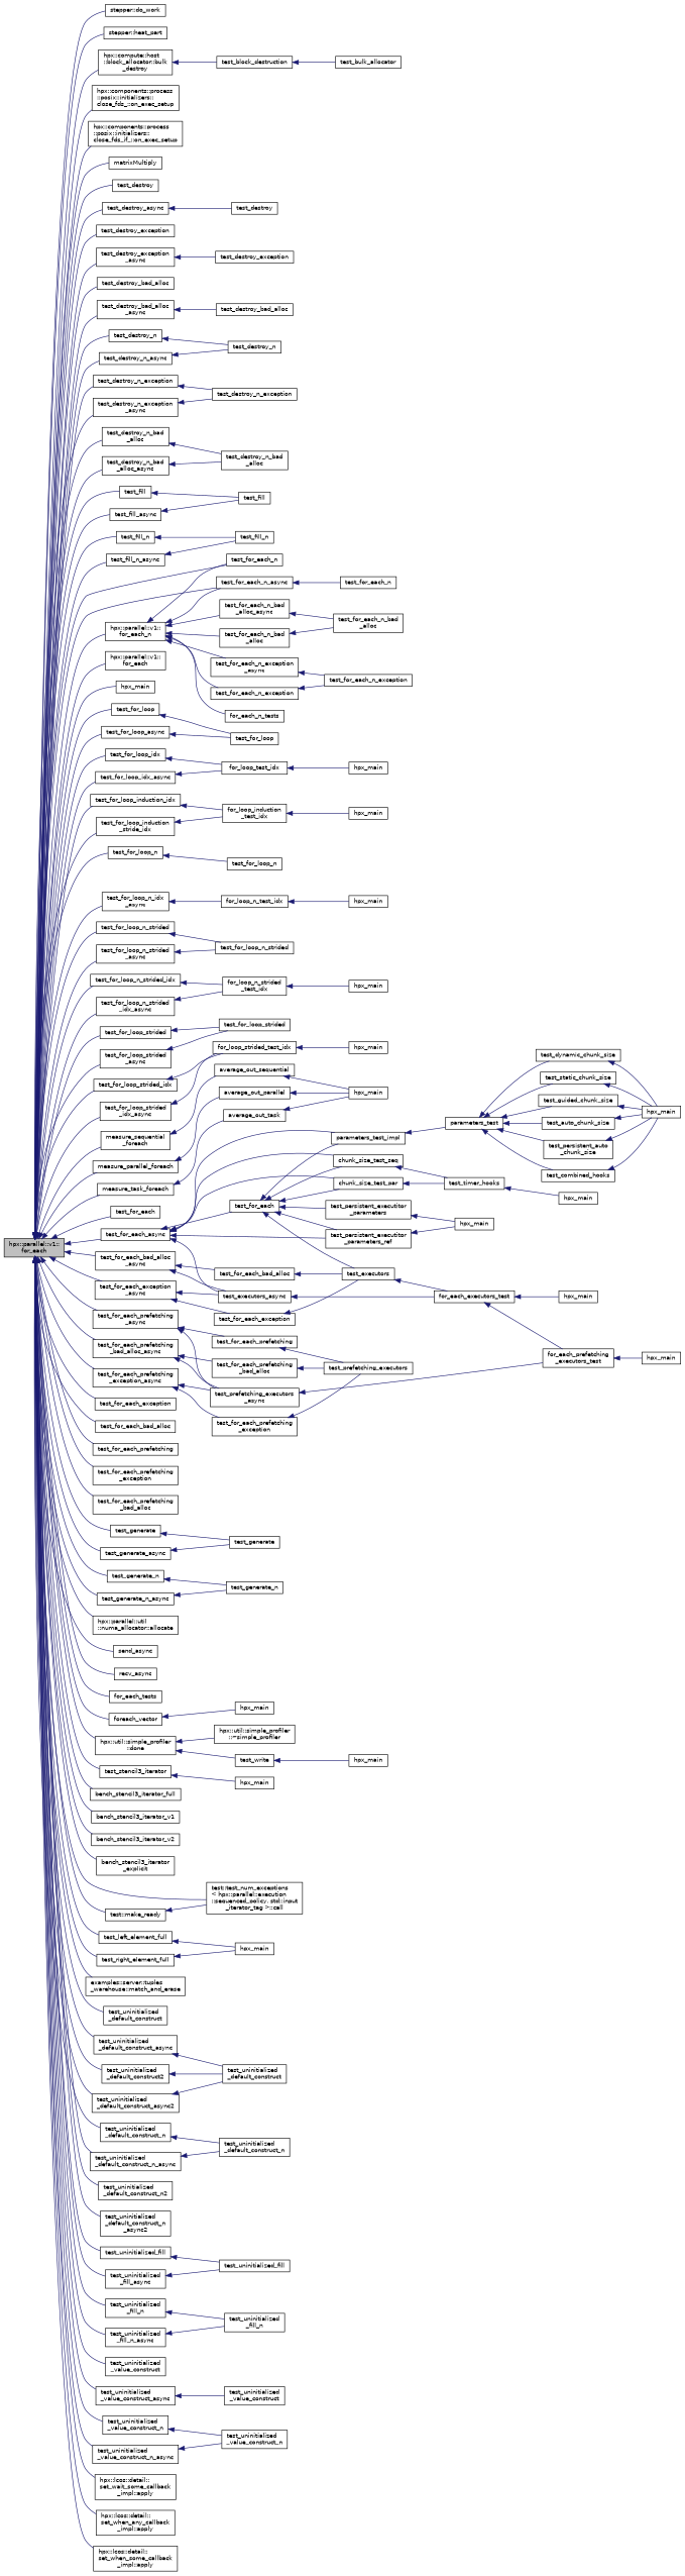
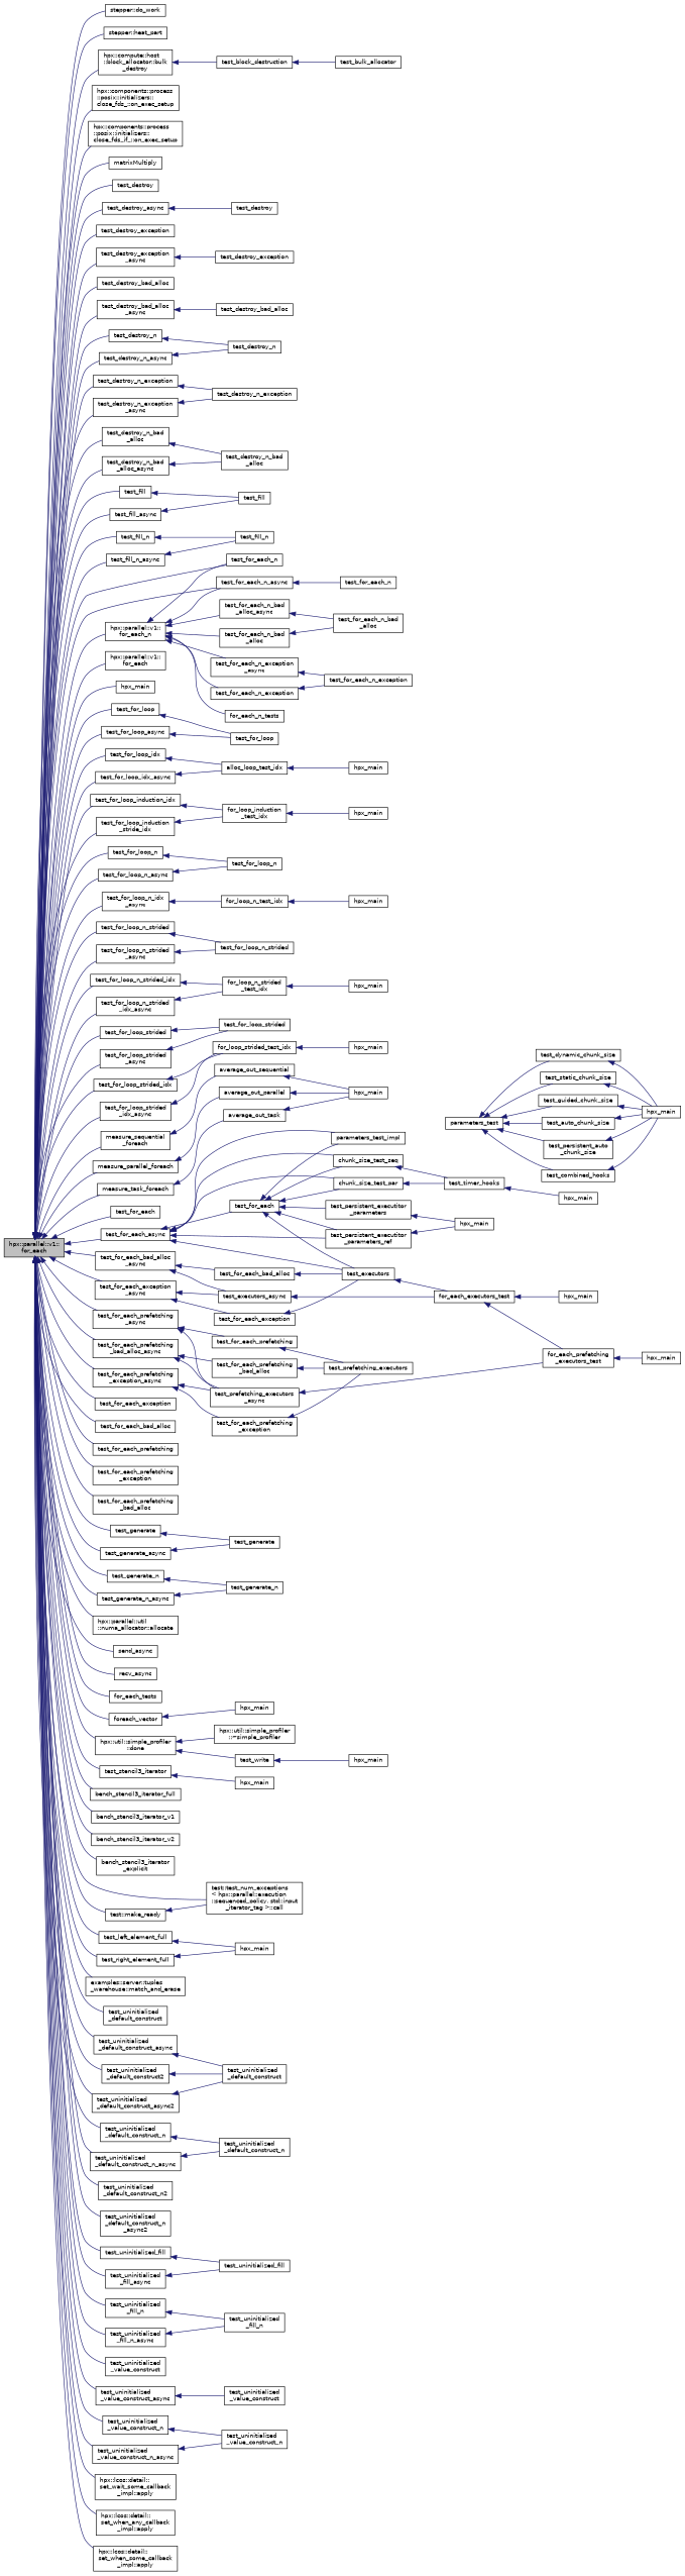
  digraph {
    rankdir=LR
    node [color=black fillcolor=white fontname=Helvetica fontsize=10 shape=record style=filled]
    edge [color=midnightblue dir=back fontname=Helvetica fontsize=10 labelfontname=Helvetica labelfontsize=10 style=solid]
    n1 [fillcolor=grey75 fontcolor=black height=0.2 label="hpx::parallel::v1::\lfor_each" width=0.4]
    n2 [height=0.2 label="stepper::do_work" width=0.4]
    n3 [height=0.2 label="stepper::heat_part" width=0.4]
    n4 [height=0.2 label="hpx::compute::host\l::block_allocator::bulk\l_destroy" width=0.4]
    n5 [height=0.2 label="hpx::components::process\l::posix::initializers::\lclose_fds_::on_exec_setup" width=0.4]
    n6 [height=0.2 label="hpx::components::process\l::posix::initializers::\lclose_fds_if_::on_exec_setup" width=0.4]
    n7 [height=0.2 label=matrixMultiply width=0.4]
    n8 [height=0.2 label=test_destroy width=0.4]
    n9 [height=0.2 label=test_destroy_async width=0.4]
    n10 [height=0.2 label=test_destroy_exception width=0.4]
    n11 [height=0.2 label="test_destroy_exception\l_async" width=0.4]
    n12 [height=0.2 label=test_destroy_bad_alloc width=0.4]
    n13 [height=0.2 label="test_destroy_bad_alloc\l_async" width=0.4]
    n14 [height=0.2 label=test_destroy_n width=0.4]
    n15 [height=0.2 label=test_destroy_n_async width=0.4]
    n16 [height=0.2 label=test_destroy_n_exception width=0.4]
    n17 [height=0.2 label="test_destroy_n_exception\l_async" width=0.4]
    n18 [height=0.2 label="test_destroy_n_bad\l_alloc" width=0.4]
    n19 [height=0.2 label="test_destroy_n_bad\l_alloc_async" width=0.4]
    n20 [height=0.2 label=test_fill width=0.4]
    n21 [height=0.2 label=test_fill_async width=0.4]
    n22 [height=0.2 label=test_fill_n width=0.4]
    n23 [height=0.2 label=test_fill_n_async width=0.4]
    n24 [height=0.2 label="hpx::parallel::v1::\lfor_each_n" width=0.4]
    n25 [height=0.2 label=test_for_each_n width=0.4]
    n26 [height=0.2 label=test_for_each_n_async width=0.4]
    n27 [height=0.2 label="hpx::parallel::v1::\lfor_each" width=0.4]
    n28 [height=0.2 label=hpx_main width=0.4]
    n29 [height=0.2 label=test_for_loop width=0.4]
    n30 [height=0.2 label=test_for_loop_async width=0.4]
    n31 [height=0.2 label=test_for_loop_idx width=0.4]
    n32 [height=0.2 label=test_for_loop_idx_async width=0.4]
    n33 [height=0.2 label=test_for_loop_induction_idx width=0.4]
    n34 [height=0.2 label="test_for_loop_induction\l_stride_idx" width=0.4]
    n35 [height=0.2 label=test_for_loop_n width=0.4]
+   n36 [height=0.2 label=test_for_loop_n_async width=0.4]
    n37 [height=0.2 label="test_for_loop_n_idx\l_async" width=0.4]
    n38 [height=0.2 label=test_for_loop_n_strided width=0.4]
    n39 [height=0.2 label="test_for_loop_n_strided\l_async" width=0.4]
    n40 [height=0.2 label=test_for_loop_n_strided_idx width=0.4]
    n41 [height=0.2 label="test_for_loop_n_strided\l_idx_async" width=0.4]
    n42 [height=0.2 label=test_for_loop_strided width=0.4]
    n43 [height=0.2 label="test_for_loop_strided\l_async" width=0.4]
    n44 [height=0.2 label=test_for_loop_strided_idx width=0.4]
    n45 [height=0.2 label="test_for_loop_strided\l_idx_async" width=0.4]
    n46 [height=0.2 label="measure_sequential\l_foreach" width=0.4]
    n47 [height=0.2 label=measure_parallel_foreach width=0.4]
    n48 [height=0.2 label=measure_task_foreach width=0.4]
    n49 [height=0.2 label=test_for_each width=0.4]
    n50 [height=0.2 label=test_for_each_async width=0.4]
    n51 [height=0.2 label=test_for_each_exception width=0.4]
    n52 [height=0.2 label="test_for_each_exception\l_async" width=0.4]
    n53 [height=0.2 label=test_for_each_bad_alloc width=0.4]
    n54 [height=0.2 label="test_for_each_bad_alloc\l_async" width=0.4]
    n55 [height=0.2 label=test_for_each_prefetching width=0.4]
    n56 [height=0.2 label="test_for_each_prefetching\l_async" width=0.4]
    n57 [height=0.2 label="test_for_each_prefetching\l_exception" width=0.4]
    n58 [height=0.2 label="test_for_each_prefetching\l_exception_async" width=0.4]
    n59 [height=0.2 label="test_for_each_prefetching\l_bad_alloc" width=0.4]
    n60 [height=0.2 label="test_for_each_prefetching\l_bad_alloc_async" width=0.4]
    n61 [height=0.2 label=test_generate width=0.4]
    n62 [height=0.2 label=test_generate_async width=0.4]
    n63 [height=0.2 label=test_generate_n width=0.4]
    n64 [height=0.2 label=test_generate_n_async width=0.4]
    n65 [height=0.2 label="hpx::parallel::util\l::numa_allocator::allocate" width=0.4]
    n66 [height=0.2 label=send_async width=0.4]
    n67 [height=0.2 label=recv_async width=0.4]
    n68 [height=0.2 label=for_each_tests width=0.4]
    n69 [height=0.2 label=foreach_vector width=0.4]
    n70 [height=0.2 label="hpx::util::simple_profiler\l::done" width=0.4]
    n71 [height=0.2 label=test_stencil3_iterator width=0.4]
    n72 [height=0.2 label=bench_stencil3_iterator_full width=0.4]
    n73 [height=0.2 label=bench_stencil3_iterator_v1 width=0.4]
    n74 [height=0.2 label=bench_stencil3_iterator_v2 width=0.4]
    n75 [height=0.2 label="bench_stencil3_iterator\l_explicit" width=0.4]
    n76 [height=0.2 label="test::make_ready" width=0.4]
    n77 [height=0.2 label="test::test_num_exceptions\l\< hpx::parallel::execution\l::sequenced_policy, std::input\l_iterator_tag \>::call" width=0.4]
    n78 [height=0.2 label=test_left_element_full width=0.4]
    n79 [height=0.2 label=test_right_element_full width=0.4]
    n80 [height=0.2 label="examples::server::tuples\l_warehouse::match_and_erase" width=0.4]
    n81 [height=0.2 label="test_uninitialized\l_default_construct" width=0.4]
    n82 [height=0.2 label="test_uninitialized\l_default_construct_async" width=0.4]
    n83 [height=0.2 label="test_uninitialized\l_default_construct2" width=0.4]
    n84 [height=0.2 label="test_uninitialized\l_default_construct_async2" width=0.4]
    n85 [height=0.2 label="test_uninitialized\l_default_construct_n" width=0.4]
    n86 [height=0.2 label="test_uninitialized\l_default_construct_n_async" width=0.4]
    n87 [height=0.2 label="test_uninitialized\l_default_construct_n2" width=0.4]
    n88 [height=0.2 label="test_uninitialized\l_default_construct_n\l_async2" width=0.4]
    n89 [height=0.2 label=test_uninitialized_fill width=0.4]
    n90 [height=0.2 label="test_uninitialized\l_fill_async" width=0.4]
    n91 [height=0.2 label="test_uninitialized\l_fill_n" width=0.4]
    n92 [height=0.2 label="test_uninitialized\l_fill_n_async" width=0.4]
    n93 [height=0.2 label="test_uninitialized\l_value_construct" width=0.4]
    n94 [height=0.2 label="test_uninitialized\l_value_construct_async" width=0.4]
    n95 [height=0.2 label="test_uninitialized\l_value_construct_n" width=0.4]
    n96 [height=0.2 label="test_uninitialized\l_value_construct_n_async" width=0.4]
    n97 [height=0.2 label="hpx::lcos::detail::\lset_wait_some_callback\l_impl::apply" width=0.4]
    n98 [height=0.2 label="hpx::lcos::detail::\lset_when_any_callback\l_impl::apply" width=0.4]
    n99 [height=0.2 label="hpx::lcos::detail::\lset_when_some_callback\l_impl::apply" width=0.4]
    n100 [height=0.2 label=test_block_destruction width=0.4]
    n101 [height=0.2 label=test_destroy width=0.4]
    n102 [height=0.2 label=test_destroy_exception width=0.4]
    n103 [height=0.2 label=test_destroy_bad_alloc width=0.4]
    n104 [height=0.2 label=test_destroy_n width=0.4]
    n105 [height=0.2 label=test_destroy_n_exception width=0.4]
    n106 [height=0.2 label="test_destroy_n_bad\l_alloc" width=0.4]
    n107 [height=0.2 label=test_fill width=0.4]
    n108 [height=0.2 label=test_fill_n width=0.4]
    n109 [height=0.2 label="test_for_each_n_bad\l_alloc" width=0.4]
    n110 [height=0.2 label="test_for_each_n_bad\l_alloc_async" width=0.4]
    n111 [height=0.2 label=test_for_each_n_exception width=0.4]
    n112 [height=0.2 label="test_for_each_n_exception\l_async" width=0.4]
    n113 [height=0.2 label=for_each_n_tests width=0.4]
    n114 [height=0.2 label=test_for_each_n width=0.4]
    n115 [height=0.2 label=test_for_loop width=0.4]
-   n116 [height=0.2 label=for_loop_test_idx width=0.4]
+   n116 [height=0.2 label=alloc_loop_test_idx width=0.4]
    n117 [height=0.2 label="for_loop_induction\l_test_idx" width=0.4]
    n118 [height=0.2 label=test_for_loop_n width=0.4]
    n119 [height=0.2 label=for_loop_n_test_idx width=0.4]
    n120 [height=0.2 label=test_for_loop_n_strided width=0.4]
    n121 [height=0.2 label="for_loop_n_strided\l_test_idx" width=0.4]
    n122 [height=0.2 label=test_for_loop_strided width=0.4]
    n123 [height=0.2 label=for_loop_strided_test_idx width=0.4]
    n124 [height=0.2 label=average_out_sequential width=0.4]
    n125 [height=0.2 label=average_out_parallel width=0.4]
    n126 [height=0.2 label=average_out_task width=0.4]
    n127 [height=0.2 label=parameters_test_impl width=0.4]
    n128 [height=0.2 label=chunk_size_test_seq width=0.4]
    n129 [height=0.2 label=chunk_size_test_par width=0.4]
    n130 [height=0.2 label=test_for_each width=0.4]
    n131 [height=0.2 label="test_persistent_executitor\l_parameters_ref" width=0.4]
    n132 [height=0.2 label=test_executors_async width=0.4]
    n133 [height=0.2 label=test_for_each_exception width=0.4]
    n134 [height=0.2 label=test_for_each_bad_alloc width=0.4]
    n135 [height=0.2 label=test_for_each_prefetching width=0.4]
    n136 [height=0.2 label="test_prefetching_executors\l_async" width=0.4]
    n137 [height=0.2 label="test_for_each_prefetching\l_exception" width=0.4]
    n138 [height=0.2 label="test_for_each_prefetching\l_bad_alloc" width=0.4]
    n139 [height=0.2 label=test_generate width=0.4]
    n140 [height=0.2 label=test_generate_n width=0.4]
    n141 [height=0.2 label=hpx_main width=0.4]
    n142 [height=0.2 label=test_write width=0.4]
    n143 [height=0.2 label="hpx::util::simple_profiler\l::~simple_profiler" width=0.4]
    n144 [height=0.2 label=hpx_main width=0.4]
    n145 [height=0.2 label=hpx_main width=0.4]
    n146 [height=0.2 label="test_uninitialized\l_default_construct" width=0.4]
    n147 [height=0.2 label="test_uninitialized\l_default_construct_n" width=0.4]
    n148 [height=0.2 label=test_uninitialized_fill width=0.4]
    n149 [height=0.2 label="test_uninitialized\l_fill_n" width=0.4]
    n150 [height=0.2 label="test_uninitialized\l_value_construct" width=0.4]
    n151 [height=0.2 label="test_uninitialized\l_value_construct_n" width=0.4]
    n152 [height=0.2 label=test_bulk_allocator width=0.4]
    n153 [height=0.2 label="test_for_each_n_bad\l_alloc" width=0.4]
    n154 [height=0.2 label=test_for_each_n_exception width=0.4]
    n155 [height=0.2 label=hpx_main width=0.4]
    n156 [height=0.2 label=hpx_main width=0.4]
    n157 [height=0.2 label=hpx_main width=0.4]
    n158 [height=0.2 label=hpx_main width=0.4]
    n159 [height=0.2 label=hpx_main width=0.4]
    n160 [height=0.2 label=hpx_main width=0.4]
    n161 [height=0.2 label=parameters_test width=0.4]
    n162 [height=0.2 label=test_timer_hooks width=0.4]
    n163 [height=0.2 label=test_executors width=0.4]
    n164 [height=0.2 label="test_persistent_executitor\l_parameters" width=0.4]
    n165 [height=0.2 label=hpx_main width=0.4]
    n166 [height=0.2 label=for_each_executors_test width=0.4]
    n167 [height=0.2 label=test_dynamic_chunk_size width=0.4]
    n168 [height=0.2 label=test_static_chunk_size width=0.4]
    n169 [height=0.2 label=test_guided_chunk_size width=0.4]
    n170 [height=0.2 label=test_auto_chunk_size width=0.4]
    n171 [height=0.2 label="test_persistent_auto\l_chunk_size" width=0.4]
    n172 [height=0.2 label=test_combined_hooks width=0.4]
    n173 [height=0.2 label=hpx_main width=0.4]
    n174 [height=0.2 label=hpx_main width=0.4]
    n175 [height=0.2 label=hpx_main width=0.4]
    n176 [height=0.2 label="for_each_prefetching\l_executors_test" width=0.4]
    n177 [height=0.2 label=test_prefetching_executors width=0.4]
    n178 [height=0.2 label=hpx_main width=0.4]
    n179 [height=0.2 label=hpx_main width=0.4]
    n1 -> n2
    n1 -> n3
    n1 -> n4
    n1 -> n5
    n1 -> n6
    n1 -> n7
    n1 -> n8
    n1 -> n9
    n1 -> n10
    n1 -> n11
    n1 -> n12
    n1 -> n13
    n1 -> n14
    n1 -> n15
    n1 -> n16
    n1 -> n17
    n1 -> n18
    n1 -> n19
    n1 -> n20
    n1 -> n21
    n1 -> n22
    n1 -> n23
    n1 -> n24
    n1 -> n25
    n1 -> n26
    n1 -> n27
    n1 -> n28
    n1 -> n29
    n1 -> n30
    n1 -> n31
    n1 -> n32
    n1 -> n33
    n1 -> n34
    n1 -> n35
+   n1 -> n36
    n1 -> n37
    n1 -> n38
    n1 -> n39
    n1 -> n40
    n1 -> n41
    n1 -> n42
    n1 -> n43
    n1 -> n44
    n1 -> n45
    n1 -> n46
    n1 -> n47
    n1 -> n48
    n1 -> n49
    n1 -> n50
    n1 -> n51
    n1 -> n52
    n1 -> n53
    n1 -> n54
    n1 -> n55
    n1 -> n56
    n1 -> n57
    n1 -> n58
    n1 -> n59
    n1 -> n60
    n1 -> n61
    n1 -> n62
    n1 -> n63
    n1 -> n64
    n1 -> n65
    n1 -> n66
    n1 -> n67
    n1 -> n68
    n1 -> n69
    n1 -> n70
    n1 -> n71
    n1 -> n72
    n1 -> n73
    n1 -> n74
    n1 -> n75
    n1 -> n76
    n1 -> n77
    n1 -> n78
    n1 -> n79
    n1 -> n80
    n1 -> n81
    n1 -> n82
    n1 -> n83
    n1 -> n84
    n1 -> n85
    n1 -> n86
    n1 -> n87
    n1 -> n88
    n1 -> n89
    n1 -> n90
    n1 -> n91
    n1 -> n92
    n1 -> n93
    n1 -> n94
    n1 -> n95
    n1 -> n96
    n1 -> n97
    n1 -> n98
    n1 -> n99
    n4 -> n100
    n9 -> n101
    n11 -> n102
    n13 -> n103
    n14 -> n104
    n15 -> n104
    n16 -> n105
    n17 -> n105
    n18 -> n106
    n19 -> n106
    n20 -> n107
    n21 -> n107
    n22 -> n108
    n23 -> n108
    n24 -> n25
    n24 -> n26
    n24 -> n109
    n24 -> n110
    n24 -> n111
    n24 -> n112
    n24 -> n113
    n26 -> n114
    n29 -> n115
    n30 -> n115
    n31 -> n116
    n32 -> n116
    n33 -> n117
    n34 -> n117
    n35 -> n118
+   n36 -> n118
    n37 -> n119
    n38 -> n120
    n39 -> n120
    n40 -> n121
    n41 -> n121
    n42 -> n122
    n43 -> n122
    n44 -> n123
    n45 -> n123
    n46 -> n124
    n47 -> n125
    n48 -> n126
    n50 -> n127
    n50 -> n128
    n50 -> n129
    n50 -> n130
    n50 -> n131
-   n50 -> n132
+   n50 -> n163
    n52 -> n132
    n52 -> n133
    n54 -> n132
    n54 -> n134
    n56 -> n135
    n56 -> n136
    n58 -> n136
    n58 -> n137
    n60 -> n136
    n60 -> n138
    n61 -> n139
    n62 -> n139
    n63 -> n140
    n64 -> n140
    n69 -> n141
    n70 -> n142
    n70 -> n143
    n71 -> n144
    n76 -> n77
    n78 -> n145
    n79 -> n145
    n82 -> n146
    n83 -> n146
    n84 -> n146
    n85 -> n147
    n86 -> n147
    n89 -> n148
    n90 -> n148
    n91 -> n149
    n92 -> n149
    n94 -> n150
    n95 -> n151
    n96 -> n151
    n100 -> n152
    n109 -> n153
    n110 -> n153
    n111 -> n154
    n112 -> n154
    n116 -> n155
    n117 -> n156
    n119 -> n157
    n121 -> n158
    n123 -> n159
    n124 -> n160
    n125 -> n160
    n126 -> n160
-   n127 -> n161
    n128 -> n162
    n129 -> n162
    n130 -> n127
    n130 -> n128
    n130 -> n129
    n130 -> n131
    n130 -> n163
    n130 -> n164
    n131 -> n165
    n132 -> n166
    n133 -> n163
    n134 -> n163
    n135 -> n177
    n136 -> n176
    n137 -> n177
    n138 -> n177
    n142 -> n179
    n161 -> n167
    n161 -> n168
    n161 -> n169
    n161 -> n170
    n161 -> n171
    n161 -> n172
    n162 -> n174
    n163 -> n166
    n164 -> n165
    n166 -> n175
    n166 -> n176
    n167 -> n173
    n168 -> n173
    n169 -> n173
    n170 -> n173
    n171 -> n173
    n172 -> n173
    n176 -> n178
  }
